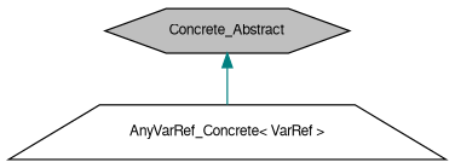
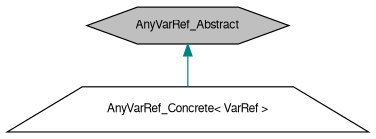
  digraph {
    node [color=black fontname=FreeSans fontsize=10 style=filled]
-   n1 [fillcolor=grey75 fontcolor=black height=0.2 label=Concrete_Abstract shape=hexagon width=0.4]
+   n1 [fillcolor=grey75 fontcolor=black height=0.2 label=AnyVarRef_Abstract shape=hexagon width=0.4]
    n2 [fillcolor=white height=0.2 label="AnyVarRef_Concrete\< VarRef \>" shape=trapezium width=0.4]
    n1 -> n2 [color=teal dir=back fontname=FreeSans fontsize=10 labelfontname=FreeSans labelfontsize=10 style=solid]
  }
